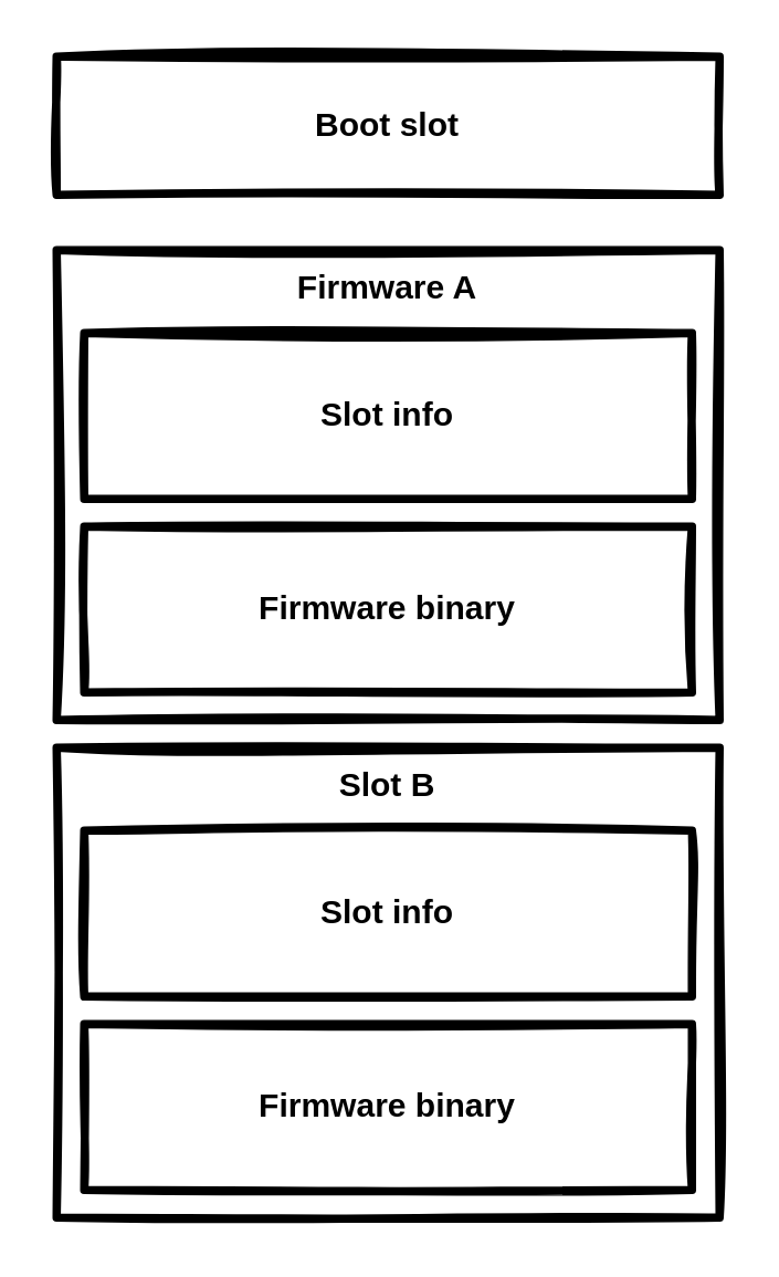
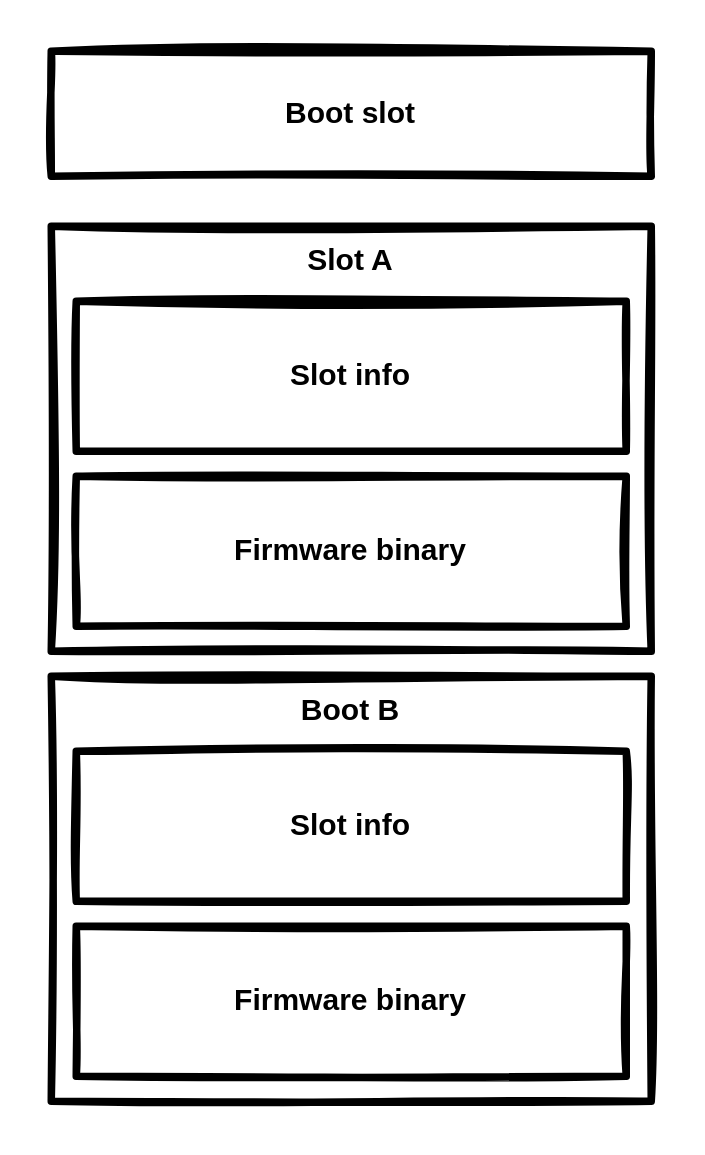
  <mxCell id="0" />
  <mxCell id="1" parent="0" />
  <mxCell id="2" value="Boot slot" style="rounded=0;whiteSpace=wrap;html=1;strokeWidth=3;fontStyle=1;sketch=1;" vertex="1" parent="1"><mxGeometry x="20" y="20" width="240" height="50" as="geometry" /></mxCell>
- <mxCell id="3" value="Firmware A" style="rounded=0;whiteSpace=wrap;html=1;strokeWidth=3;fontStyle=1;sketch=1;verticalAlign=top;" vertex="1" parent="1"><mxGeometry x="20" y="90" width="240" height="170" as="geometry" /></mxCell>
+ <mxCell id="3" value="Slot A" style="rounded=0;whiteSpace=wrap;html=1;strokeWidth=3;fontStyle=1;sketch=1;verticalAlign=top;" vertex="1" parent="1"><mxGeometry x="20" y="90" width="240" height="170" as="geometry" /></mxCell>
  <mxCell id="4" value="Slot info" style="rounded=0;whiteSpace=wrap;html=1;strokeWidth=3;sketch=1;fontStyle=1" vertex="1" parent="1"><mxGeometry x="30" y="120" width="220" height="60" as="geometry" /></mxCell>
  <mxCell id="5" value="Firmware binary" style="rounded=0;whiteSpace=wrap;html=1;strokeWidth=3;sketch=1;fontStyle=1" vertex="1" parent="1"><mxGeometry x="30" y="190" width="220" height="60" as="geometry" /></mxCell>
- <mxCell id="6" value="Slot B" style="rounded=0;whiteSpace=wrap;html=1;strokeWidth=3;fontStyle=1;sketch=1;verticalAlign=top;" vertex="1" parent="1"><mxGeometry x="20" y="270" width="240" height="170" as="geometry" /></mxCell>
+ <mxCell id="6" value="Boot B" style="rounded=0;whiteSpace=wrap;html=1;strokeWidth=3;fontStyle=1;sketch=1;verticalAlign=top;" vertex="1" parent="1"><mxGeometry x="20" y="270" width="240" height="170" as="geometry" /></mxCell>
  <mxCell id="7" value="Slot info" style="rounded=0;whiteSpace=wrap;html=1;strokeWidth=3;sketch=1;fontStyle=1" vertex="1" parent="1"><mxGeometry x="30" y="300" width="220" height="60" as="geometry" /></mxCell>
  <mxCell id="8" value="Firmware binary" style="rounded=0;whiteSpace=wrap;html=1;strokeWidth=3;sketch=1;fontStyle=1" vertex="1" parent="1"><mxGeometry x="30" y="370" width="220" height="60" as="geometry" /></mxCell>
